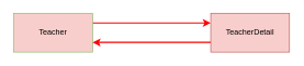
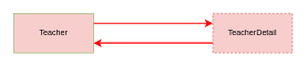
  <mxCell id="0" />
  <mxCell id="1" parent="0" />
  <mxCell id="2" style="edgeStyle=orthogonalEdgeStyle;rounded=0;orthogonalLoop=1;jettySize=auto;html=1;exitX=1;exitY=0.25;exitDx=0;exitDy=0;entryX=0;entryY=0.25;entryDx=0;entryDy=0;strokeWidth=2;strokeColor=#FF0000;" edge="1" parent="1" source="3" target="5"><mxGeometry relative="1" as="geometry" /></mxCell>
  <mxCell id="3" value="Teacher" style="rounded=0;whiteSpace=wrap;html=1;fillColor=#f8cecc;strokeColor=#82b366;" vertex="1" parent="1"><mxGeometry x="20" y="20" width="120" height="60" as="geometry" /></mxCell>
  <mxCell id="4" style="edgeStyle=orthogonalEdgeStyle;rounded=0;orthogonalLoop=1;jettySize=auto;html=1;exitX=0;exitY=0.75;exitDx=0;exitDy=0;entryX=1;entryY=0.75;entryDx=0;entryDy=0;strokeWidth=2;strokeColor=#FF0000;" edge="1" parent="1" source="5" target="3"><mxGeometry relative="1" as="geometry" /></mxCell>
- <mxCell id="5" value="TeacherDetail" style="rounded=0;whiteSpace=wrap;html=1;fillColor=#f8cecc;strokeColor=#b85450;" vertex="1" parent="1"><mxGeometry x="320" y="20" width="120" height="60" as="geometry" /></mxCell>
+ <mxCell id="5" value="TeacherDetail" style="rounded=0;whiteSpace=wrap;html=1;fillColor=#f8cecc;strokeColor=#b85450;dashed=1;" vertex="1" parent="1"><mxGeometry x="320" y="20" width="120" height="60" as="geometry" /></mxCell>
